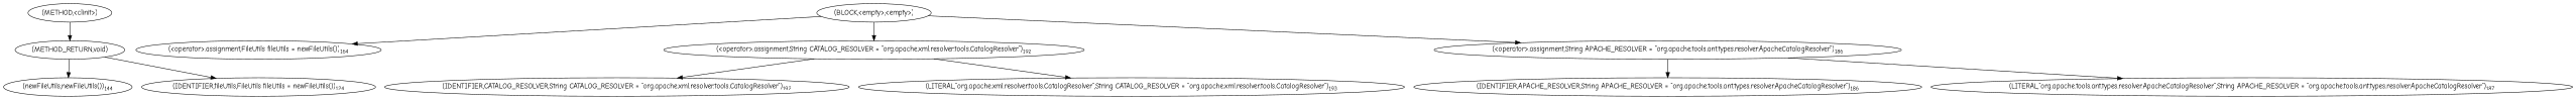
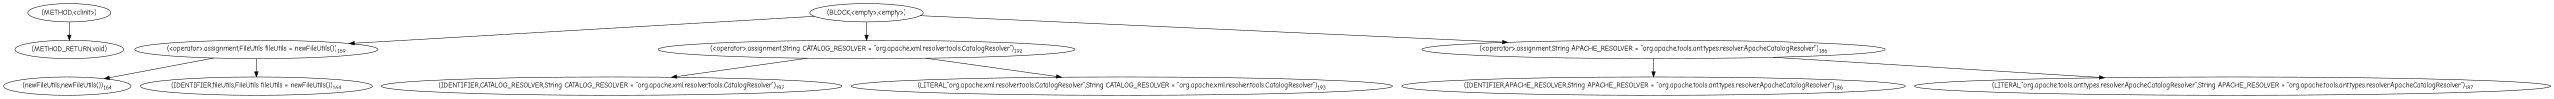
  digraph {
    fontname="Comic Neue"
    node [fontname="Comic Neue"]
    edge [fontname="Comic Neue"]
    n1 [label=<(METHOD,&lt;clinit&gt;)>]
    n2 [label=<(METHOD_RETURN,void)>]
    n3 [label=<(BLOCK,&lt;empty&gt;,&lt;empty&gt;)>]
-   n4 [label=<(&lt;operator&gt;.assignment,FileUtils fileUtils = newFileUtils())<SUB>164</SUB>>]
+   n4 [label=<(&lt;operator&gt;.assignment,FileUtils fileUtils = newFileUtils())<SUB>169</SUB>>]
    n5 [label=<(&lt;operator&gt;.assignment,String APACHE_RESOLVER = &quot;org.apache.tools.ant.types.resolver.ApacheCatalogResolver&quot;)<SUB>186</SUB>>]
    n6 [label=<(&lt;operator&gt;.assignment,String CATALOG_RESOLVER = &quot;org.apache.xml.resolver.tools.CatalogResolver&quot;)<SUB>192</SUB>>]
-   n7 [label=<(IDENTIFIER,fileUtils,FileUtils fileUtils = newFileUtils())<SUB>124</SUB>>]
-   n8 [label=<(newFileUtils,newFileUtils())<SUB>144</SUB>>]
+   n7 [label=<(IDENTIFIER,fileUtils,FileUtils fileUtils = newFileUtils())<SUB>164</SUB>>]
+   n8 [label=<(newFileUtils,newFileUtils())<SUB>164</SUB>>]
    n9 [label=<(IDENTIFIER,APACHE_RESOLVER,String APACHE_RESOLVER = &quot;org.apache.tools.ant.types.resolver.ApacheCatalogResolver&quot;)<SUB>186</SUB>>]
    n10 [label=<(LITERAL,&quot;org.apache.tools.ant.types.resolver.ApacheCatalogResolver&quot;,String APACHE_RESOLVER = &quot;org.apache.tools.ant.types.resolver.ApacheCatalogResolver&quot;)<SUB>187</SUB>>]
    n11 [label=<(IDENTIFIER,CATALOG_RESOLVER,String CATALOG_RESOLVER = &quot;org.apache.xml.resolver.tools.CatalogResolver&quot;)<SUB>192</SUB>>]
    n12 [label=<(LITERAL,&quot;org.apache.xml.resolver.tools.CatalogResolver&quot;,String CATALOG_RESOLVER = &quot;org.apache.xml.resolver.tools.CatalogResolver&quot;)<SUB>193</SUB>>]
    n1 -> n2
    n3 -> n4
    n3 -> n5
    n3 -> n6
-   n2 -> n7
-   n2 -> n8
+   n4 -> n7
+   n4 -> n8
    n5 -> n9
    n5 -> n10
    n6 -> n11
    n6 -> n12
  }
